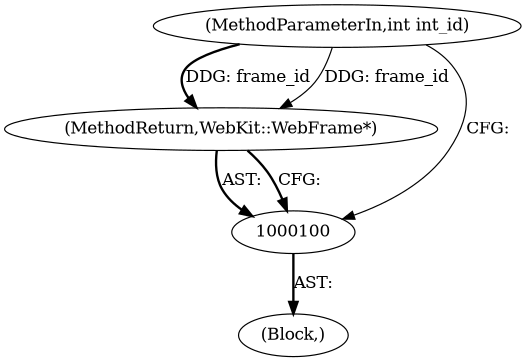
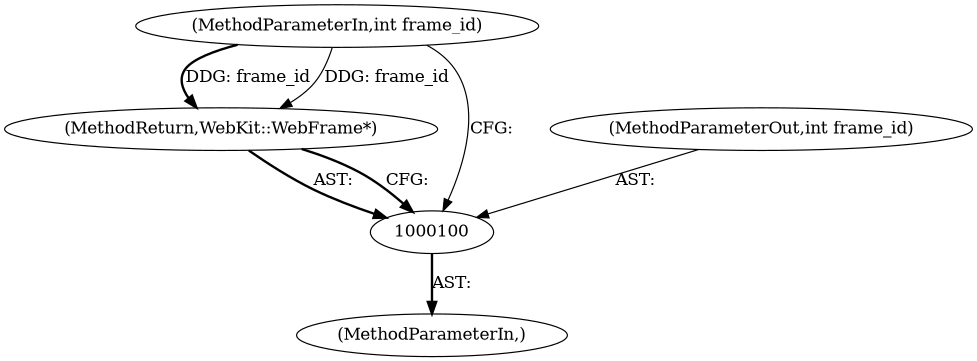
  digraph {
    edge [style=bold]
    n1 [label="(MethodReturn,WebKit::WebFrame*)"]
    1000100
-   n3 [label="(Block,)"]
-   n4 [label="(MethodParameterIn,int int_id)"]
+   n3 [label="(MethodParameterIn,)"]
+   n4 [label="(MethodParameterIn,int frame_id)"]
+   n5 [label="(MethodParameterOut,int frame_id)"]
    n1 -> 1000100 [label="AST: "]
    n1 -> 1000100 [label="CFG: "]
    1000100 -> n3 [label="AST: "]
    n4 -> n1 [label="DDG: frame_id"]
    n4 -> n1 [label="DDG: frame_id" style=solid]
    n4 -> 1000100 [label="CFG: " style=solid]
+   n5 -> 1000100 [label="AST: " style=solid]
  }
